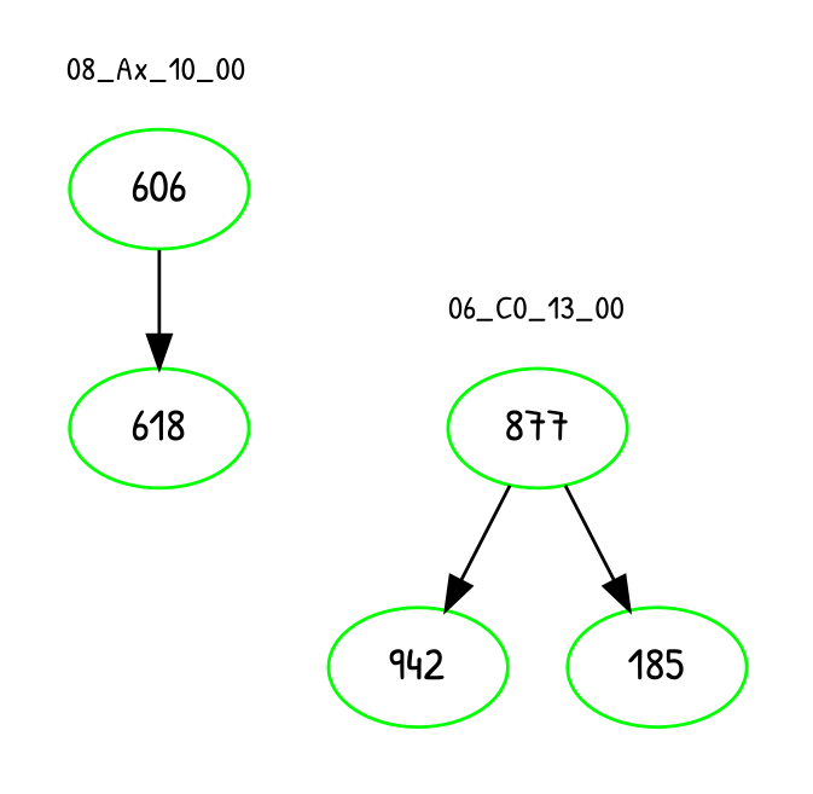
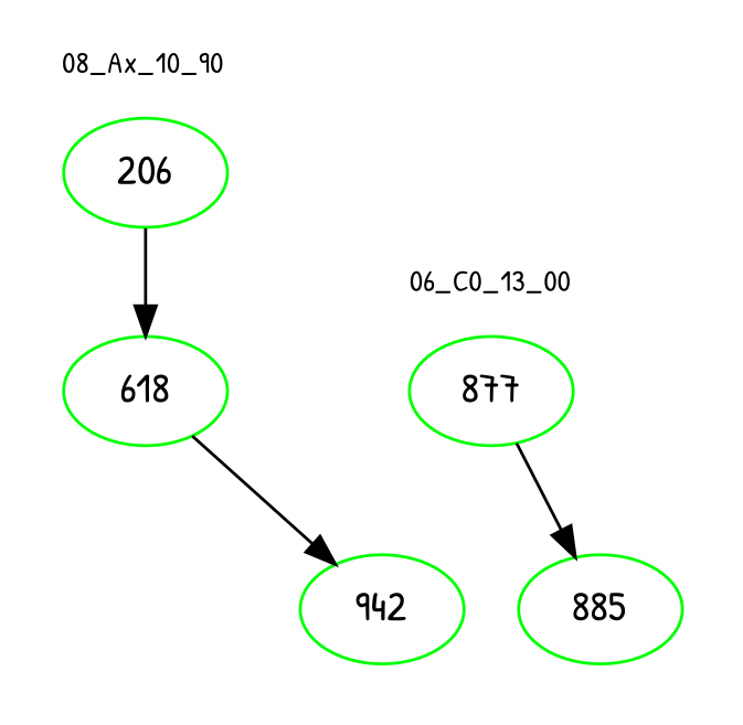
  digraph {
    fontname="Patrick Hand"
    node [color=green fontname="Patrick Hand"]
    edge [color=black fontname="Patrick Hand"]
-   n1 [label=606]
+   n1 [label=206]
    n2 [label=618]
    n3 [label=877]
    n4 [label=942]
-   n5 [label=185]
+   n5 [label=885]
    subgraph cluster_1 {
      color=white
      fontsize=10
-     label="08_Ax_10_00"
+     label="08_Ax_10_90"
      n1
      n2
    }
    subgraph cluster_2 {
      color=white
      fontsize=10
      label="06_C0_13_00"
      n3
      n4
      n5
    }
    n1 -> n2
-   n3 -> n4
+   n2 -> n4
    n3 -> n5
  }
